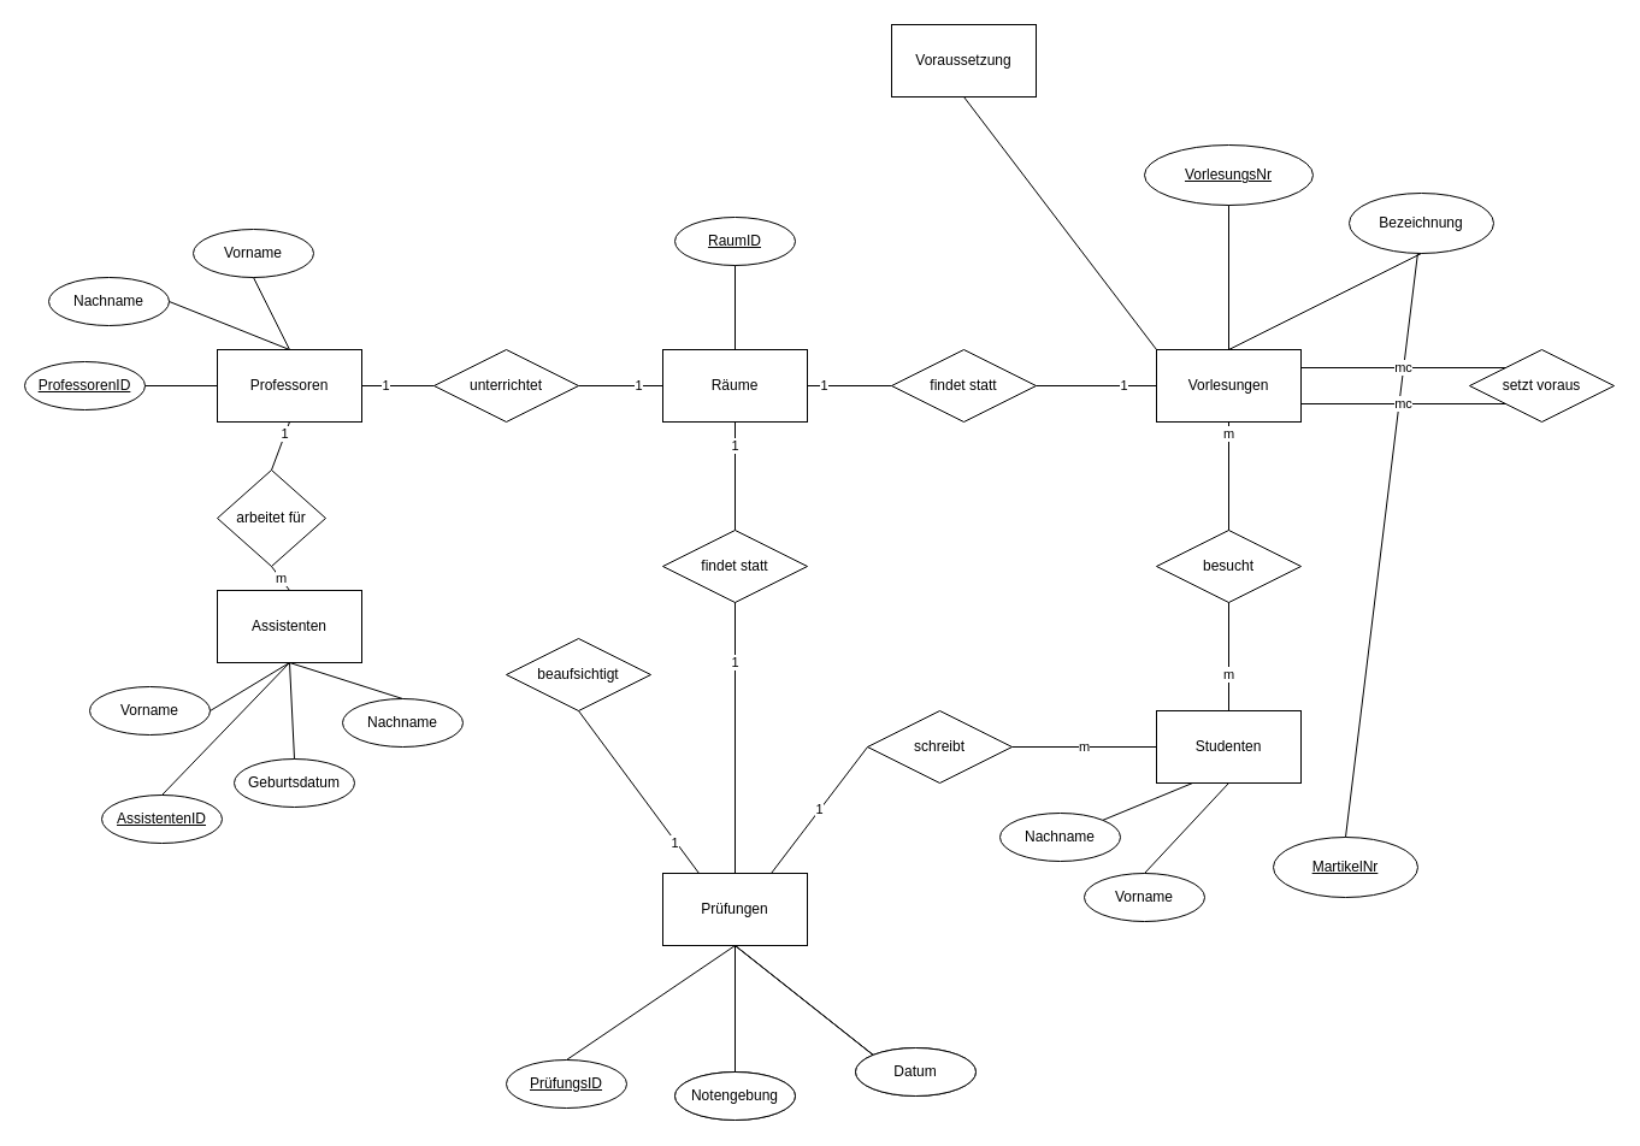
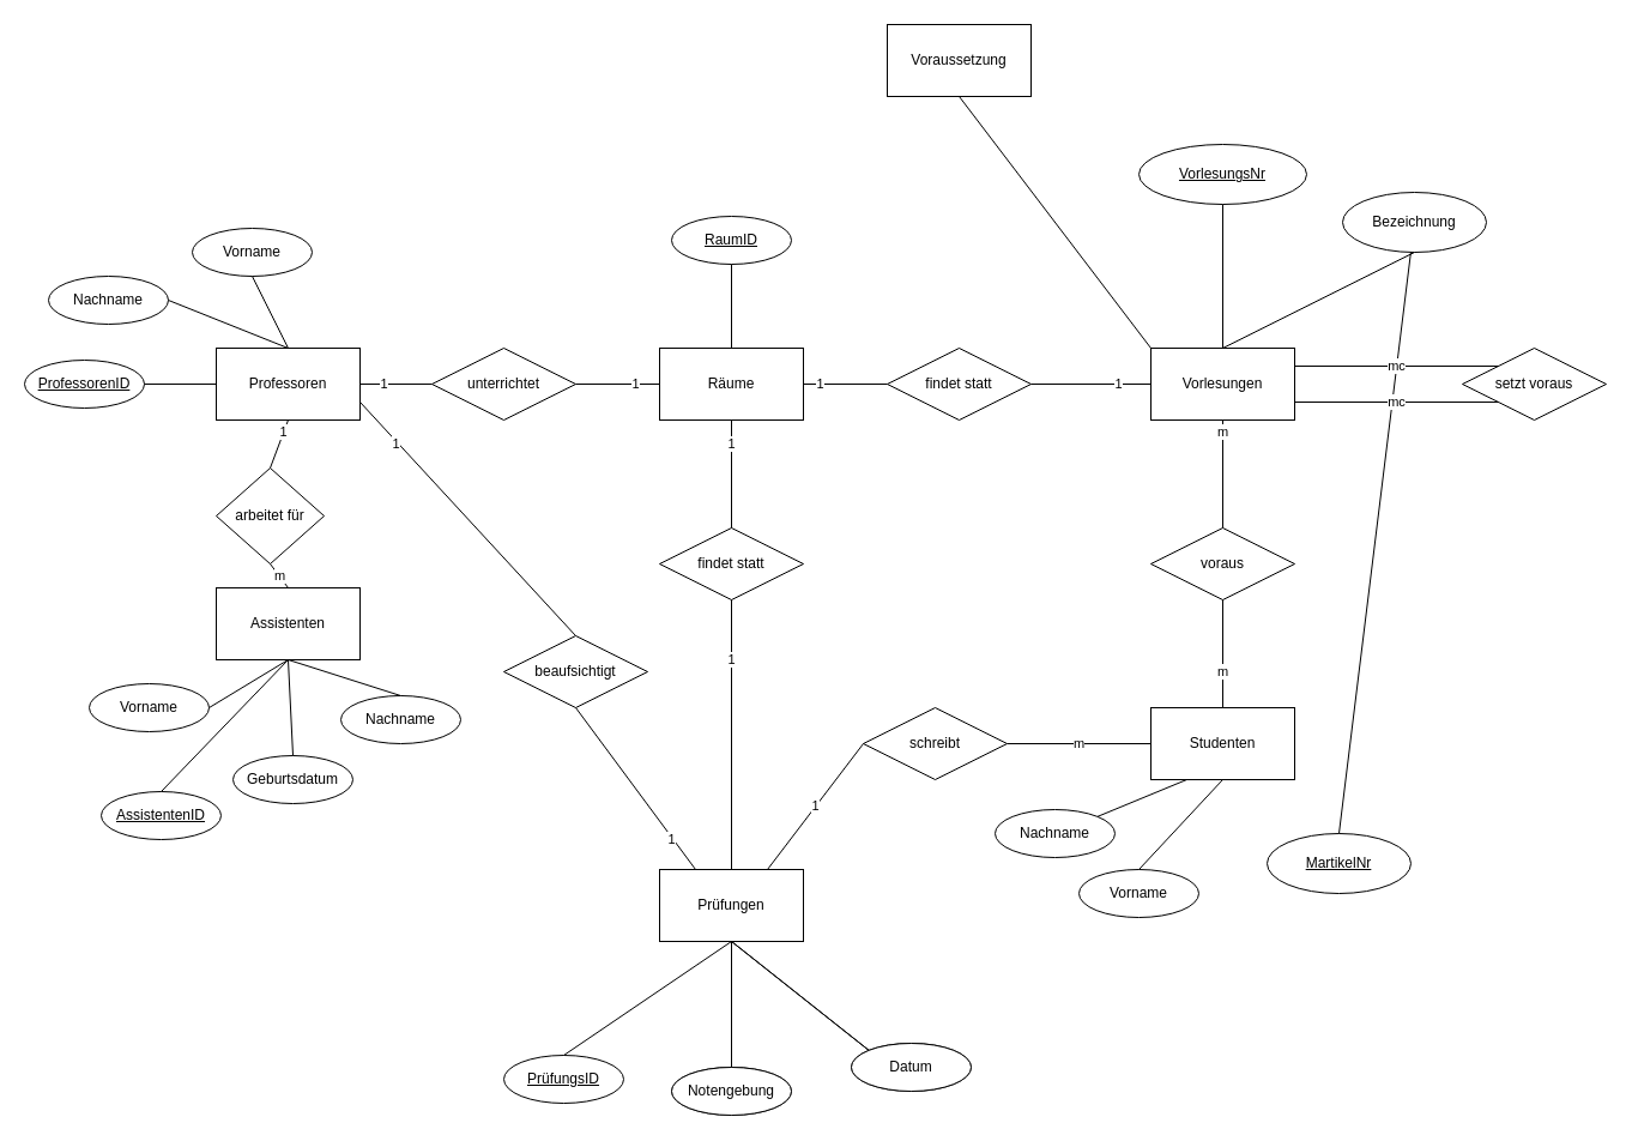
  <mxCell id="0" />
  <mxCell id="1" parent="0" />
  <mxCell id="2" value="Studenten" style="rounded=0;whiteSpace=wrap;html=1;" parent="1" vertex="1"><mxGeometry x="960" y="590" width="120" height="60" as="geometry" /></mxCell>
  <mxCell id="3" value="Professoren" style="rounded=0;whiteSpace=wrap;html=1;" parent="1" vertex="1"><mxGeometry x="180" y="290" width="120" height="60" as="geometry" /></mxCell>
  <mxCell id="4" value="Assistenten" style="rounded=0;whiteSpace=wrap;html=1;" parent="1" vertex="1"><mxGeometry x="180" y="490" width="120" height="60" as="geometry" /></mxCell>
  <mxCell id="5" value="Räume" style="rounded=0;whiteSpace=wrap;html=1;" parent="1" vertex="1"><mxGeometry x="550" y="290" width="120" height="60" as="geometry" /></mxCell>
  <mxCell id="6" value="Prüfungen" style="rounded=0;whiteSpace=wrap;html=1;" parent="1" vertex="1"><mxGeometry x="550" y="725" width="120" height="60" as="geometry" /></mxCell>
  <mxCell id="7" value="Vorlesungen" style="rounded=0;whiteSpace=wrap;html=1;" parent="1" vertex="1"><mxGeometry x="960" y="290" width="120" height="60" as="geometry" /></mxCell>
  <mxCell id="8" value="VorlesungsNr" style="ellipse;whiteSpace=wrap;html=1;align=center;fontStyle=4;" parent="1" vertex="1"><mxGeometry x="950" y="120" width="140" height="50" as="geometry" /></mxCell>
  <mxCell id="9" value="Bezeichnung" style="ellipse;whiteSpace=wrap;html=1;align=center;" parent="1" vertex="1"><mxGeometry x="1120" y="160" width="120" height="50" as="geometry" /></mxCell>
  <mxCell id="10" value="" style="endArrow=none;html=1;rounded=0;exitX=0.5;exitY=1;exitDx=0;exitDy=0;entryX=0.5;entryY=0;entryDx=0;entryDy=0;" parent="1" source="8" target="7" edge="1"><mxGeometry relative="1" as="geometry"><mxPoint x="460" y="510" as="sourcePoint" /><mxPoint x="620" y="510" as="targetPoint" /></mxGeometry></mxCell>
  <mxCell id="11" value="" style="endArrow=none;html=1;rounded=0;exitX=0.5;exitY=1;exitDx=0;exitDy=0;entryX=0.5;entryY=0;entryDx=0;entryDy=0;" parent="1" source="9" target="7" edge="1"><mxGeometry relative="1" as="geometry"><mxPoint x="1160" y="330" as="sourcePoint" /><mxPoint x="1320" y="330" as="targetPoint" /></mxGeometry></mxCell>
  <mxCell id="12" value="Vorname" style="ellipse;whiteSpace=wrap;html=1;align=center;" parent="1" vertex="1"><mxGeometry x="160" y="190" width="100" height="40" as="geometry" /></mxCell>
  <mxCell id="13" value="Nachname" style="ellipse;whiteSpace=wrap;html=1;align=center;" parent="1" vertex="1"><mxGeometry x="40" y="230" width="100" height="40" as="geometry" /></mxCell>
  <mxCell id="14" value="MartikelNr" style="ellipse;whiteSpace=wrap;html=1;align=center;fontStyle=4;" parent="1" vertex="1"><mxGeometry x="1057" y="695" width="120" height="50" as="geometry" /></mxCell>
  <mxCell id="15" value="Vorname" style="ellipse;whiteSpace=wrap;html=1;align=center;" parent="1" vertex="1"><mxGeometry x="900" y="725" width="100" height="40" as="geometry" /></mxCell>
  <mxCell id="16" value="Nachname" style="ellipse;whiteSpace=wrap;html=1;align=center;" parent="1" vertex="1"><mxGeometry x="830" y="675" width="100" height="40" as="geometry" /></mxCell>
  <mxCell id="17" value="Geburtsdatum" style="ellipse;whiteSpace=wrap;html=1;align=center;" parent="1" vertex="1"><mxGeometry x="194" y="630" width="100" height="40" as="geometry" /></mxCell>
  <mxCell id="18" value="Notengebung" style="ellipse;whiteSpace=wrap;html=1;align=center;" parent="1" vertex="1"><mxGeometry x="560" y="890" width="100" height="40" as="geometry" /></mxCell>
  <mxCell id="19" value="Datum" style="ellipse;whiteSpace=wrap;html=1;align=center;" parent="1" vertex="1"><mxGeometry x="710" y="870" width="100" height="40" as="geometry" /></mxCell>
  <mxCell id="20" value="Vorname" style="ellipse;whiteSpace=wrap;html=1;align=center;" parent="1" vertex="1"><mxGeometry x="74" y="570" width="100" height="40" as="geometry" /></mxCell>
  <mxCell id="21" value="Nachname" style="ellipse;whiteSpace=wrap;html=1;align=center;" parent="1" vertex="1"><mxGeometry x="284" y="580" width="100" height="40" as="geometry" /></mxCell>
  <mxCell id="22" value="" style="endArrow=none;html=1;rounded=0;exitX=0.5;exitY=1;exitDx=0;exitDy=0;entryX=0.5;entryY=0;entryDx=0;entryDy=0;" parent="1" source="12" target="3" edge="1"><mxGeometry relative="1" as="geometry"><mxPoint x="350" y="420" as="sourcePoint" /><mxPoint x="510" y="420" as="targetPoint" /></mxGeometry></mxCell>
  <mxCell id="23" value="" style="endArrow=none;html=1;rounded=0;exitX=1;exitY=0.5;exitDx=0;exitDy=0;entryX=0.5;entryY=0;entryDx=0;entryDy=0;" parent="1" source="13" target="3" edge="1"><mxGeometry relative="1" as="geometry"><mxPoint x="110" y="330" as="sourcePoint" /><mxPoint x="270" y="330" as="targetPoint" /></mxGeometry></mxCell>
  <mxCell id="24" value="" style="endArrow=none;html=1;rounded=0;exitX=0.5;exitY=1;exitDx=0;exitDy=0;entryX=0.5;entryY=0;entryDx=0;entryDy=0;" parent="1" source="6" target="18" edge="1"><mxGeometry relative="1" as="geometry"><mxPoint x="360" y="545" as="sourcePoint" /><mxPoint x="520" y="545" as="targetPoint" /></mxGeometry></mxCell>
  <mxCell id="25" value="" style="endArrow=none;html=1;rounded=0;exitX=0.5;exitY=1;exitDx=0;exitDy=0;entryX=0;entryY=0;entryDx=0;entryDy=0;" parent="1" source="6" target="19" edge="1"><mxGeometry relative="1" as="geometry"><mxPoint x="730" y="745" as="sourcePoint" /><mxPoint x="890" y="745" as="targetPoint" /></mxGeometry></mxCell>
  <mxCell id="26" value="" style="endArrow=none;html=1;rounded=0;exitX=0.5;exitY=1;exitDx=0;exitDy=0;entryX=0.5;entryY=0;entryDx=0;entryDy=0;" parent="1" source="4" target="21" edge="1"><mxGeometry relative="1" as="geometry"><mxPoint x="374" y="550" as="sourcePoint" /><mxPoint x="534" y="550" as="targetPoint" /></mxGeometry></mxCell>
  <mxCell id="27" value="" style="endArrow=none;html=1;rounded=0;exitX=0.5;exitY=1;exitDx=0;exitDy=0;entryX=0.5;entryY=0;entryDx=0;entryDy=0;" parent="1" source="4" target="17" edge="1"><mxGeometry relative="1" as="geometry"><mxPoint x="254" y="670" as="sourcePoint" /><mxPoint x="414" y="670" as="targetPoint" /></mxGeometry></mxCell>
  <mxCell id="28" value="" style="endArrow=none;html=1;rounded=0;exitX=1;exitY=0.5;exitDx=0;exitDy=0;entryX=0.5;entryY=1;entryDx=0;entryDy=0;" parent="1" source="20" target="4" edge="1"><mxGeometry relative="1" as="geometry"><mxPoint x="164" y="440" as="sourcePoint" /><mxPoint x="324" y="440" as="targetPoint" /></mxGeometry></mxCell>
  <mxCell id="29" value="" style="endArrow=none;html=1;rounded=0;exitX=1;exitY=0;exitDx=0;exitDy=0;entryX=0.25;entryY=1;entryDx=0;entryDy=0;" parent="1" source="16" target="2" edge="1"><mxGeometry relative="1" as="geometry"><mxPoint x="940" y="415" as="sourcePoint" /><mxPoint x="1100" y="415" as="targetPoint" /></mxGeometry></mxCell>
  <mxCell id="30" value="" style="endArrow=none;html=1;rounded=0;exitX=0.5;exitY=0;exitDx=0;exitDy=0;entryX=0.5;entryY=1;entryDx=0;entryDy=0;" parent="1" source="15" target="2" edge="1"><mxGeometry relative="1" as="geometry"><mxPoint x="890" y="495" as="sourcePoint" /><mxPoint x="1030" y="665" as="targetPoint" /></mxGeometry></mxCell>
  <mxCell id="31" value="" style="endArrow=none;html=1;rounded=0;exitX=0.5;exitY=0;exitDx=0;exitDy=0;" parent="1" source="14" target="9" edge="1"><mxGeometry relative="1" as="geometry"><mxPoint x="1210" y="525" as="sourcePoint" /><mxPoint x="1370" y="525" as="targetPoint" /></mxGeometry></mxCell>
  <mxCell id="32" value="ProfessorenID" style="ellipse;whiteSpace=wrap;html=1;align=center;fontStyle=4;" parent="1" vertex="1"><mxGeometry x="20" y="300" width="100" height="40" as="geometry" /></mxCell>
  <mxCell id="33" value="AssistentenID" style="ellipse;whiteSpace=wrap;html=1;align=center;fontStyle=4;" parent="1" vertex="1"><mxGeometry x="84" y="660" width="100" height="40" as="geometry" /></mxCell>
  <mxCell id="34" value="RaumID" style="ellipse;whiteSpace=wrap;html=1;align=center;fontStyle=4;" parent="1" vertex="1"><mxGeometry x="560" y="180" width="100" height="40" as="geometry" /></mxCell>
  <mxCell id="35" value="PrüfungsID" style="ellipse;whiteSpace=wrap;html=1;align=center;fontStyle=4;" parent="1" vertex="1"><mxGeometry x="420" y="880" width="100" height="40" as="geometry" /></mxCell>
  <mxCell id="36" value="" style="endArrow=none;html=1;rounded=0;exitX=0.5;exitY=0;exitDx=0;exitDy=0;entryX=0.5;entryY=1;entryDx=0;entryDy=0;" parent="1" source="35" target="6" edge="1"><mxGeometry relative="1" as="geometry"><mxPoint x="440" y="755" as="sourcePoint" /><mxPoint x="600" y="755" as="targetPoint" /></mxGeometry></mxCell>
  <mxCell id="37" value="" style="endArrow=none;html=1;rounded=0;exitX=0.5;exitY=1;exitDx=0;exitDy=0;entryX=0.5;entryY=0;entryDx=0;entryDy=0;" parent="1" source="34" target="5" edge="1"><mxGeometry relative="1" as="geometry"><mxPoint x="550" y="490" as="sourcePoint" /><mxPoint x="710" y="490" as="targetPoint" /></mxGeometry></mxCell>
  <mxCell id="38" value="" style="endArrow=none;html=1;rounded=0;exitX=0.5;exitY=0;exitDx=0;exitDy=0;entryX=0.5;entryY=1;entryDx=0;entryDy=0;" parent="1" source="33" target="4" edge="1"><mxGeometry relative="1" as="geometry"><mxPoint x="254" y="730" as="sourcePoint" /><mxPoint x="414" y="730" as="targetPoint" /></mxGeometry></mxCell>
  <mxCell id="39" value="" style="endArrow=none;html=1;rounded=0;exitX=1;exitY=0.5;exitDx=0;exitDy=0;entryX=0;entryY=0.5;entryDx=0;entryDy=0;" parent="1" source="32" target="3" edge="1"><mxGeometry relative="1" as="geometry"><mxPoint x="200" y="500" as="sourcePoint" /><mxPoint x="360" y="500" as="targetPoint" /></mxGeometry></mxCell>
  <mxCell id="40" value="findet statt" style="shape=rhombus;perimeter=rhombusPerimeter;whiteSpace=wrap;html=1;align=center;" parent="1" vertex="1"><mxGeometry x="740" y="290" width="120" height="60" as="geometry" /></mxCell>
  <mxCell id="41" value="1" style="endArrow=none;html=1;rounded=0;exitX=1;exitY=0.5;exitDx=0;exitDy=0;entryX=0;entryY=0.5;entryDx=0;entryDy=0;" parent="1" source="5" target="40" edge="1"><mxGeometry x="-0.6" relative="1" as="geometry"><mxPoint x="880" y="290" as="sourcePoint" /><mxPoint x="1040" y="290" as="targetPoint" /><mxPoint as="offset" /></mxGeometry></mxCell>
  <mxCell id="42" value="1" style="endArrow=none;html=1;rounded=0;exitX=1;exitY=0.5;exitDx=0;exitDy=0;entryX=0;entryY=0.5;entryDx=0;entryDy=0;" parent="1" source="40" target="7" edge="1"><mxGeometry x="0.455" relative="1" as="geometry"><mxPoint x="750" y="420" as="sourcePoint" /><mxPoint x="910" y="420" as="targetPoint" /><mxPoint as="offset" /></mxGeometry></mxCell>
  <mxCell id="43" value="unterrichtet" style="shape=rhombus;perimeter=rhombusPerimeter;whiteSpace=wrap;html=1;align=center;" parent="1" vertex="1"><mxGeometry x="360" y="290" width="120" height="60" as="geometry" /></mxCell>
  <mxCell id="44" value="1" style="endArrow=none;html=1;rounded=0;exitX=1;exitY=0.5;exitDx=0;exitDy=0;entryX=0;entryY=0.5;entryDx=0;entryDy=0;" parent="1" source="3" target="43" edge="1"><mxGeometry x="-0.333" relative="1" as="geometry"><mxPoint x="330" y="370" as="sourcePoint" /><mxPoint x="490" y="370" as="targetPoint" /><mxPoint as="offset" /></mxGeometry></mxCell>
  <mxCell id="45" value="1" style="endArrow=none;html=1;rounded=0;exitX=1;exitY=0.5;exitDx=0;exitDy=0;entryX=0;entryY=0.5;entryDx=0;entryDy=0;" parent="1" source="43" target="5" edge="1"><mxGeometry x="0.429" relative="1" as="geometry"><mxPoint x="410" y="380" as="sourcePoint" /><mxPoint x="570" y="380" as="targetPoint" /><mxPoint as="offset" /></mxGeometry></mxCell>
  <mxCell id="46" value="arbeitet für" style="shape=rhombus;perimeter=rhombusPerimeter;whiteSpace=wrap;html=1;align=center;" parent="1" vertex="1"><mxGeometry x="180" y="390" width="90" height="80" as="geometry" /></mxCell>
  <mxCell id="47" value="1" style="endArrow=none;html=1;rounded=0;exitX=0.5;exitY=1;exitDx=0;exitDy=0;entryX=0.5;entryY=0;entryDx=0;entryDy=0;" parent="1" source="3" target="46" edge="1"><mxGeometry x="-0.5" relative="1" as="geometry"><mxPoint x="380" y="380" as="sourcePoint" /><mxPoint x="540" y="380" as="targetPoint" /><mxPoint as="offset" /></mxGeometry></mxCell>
  <mxCell id="48" value="m" style="endArrow=none;html=1;rounded=0;exitX=0.5;exitY=1;exitDx=0;exitDy=0;entryX=0.5;entryY=0;entryDx=0;entryDy=0;" parent="1" source="46" target="4" edge="1"><mxGeometry relative="1" as="geometry"><mxPoint x="360" y="450" as="sourcePoint" /><mxPoint x="520" y="450" as="targetPoint" /><mxPoint as="offset" /></mxGeometry></mxCell>
- <mxCell id="49" value="besucht" style="shape=rhombus;perimeter=rhombusPerimeter;whiteSpace=wrap;html=1;align=center;" parent="1" vertex="1"><mxGeometry x="960" y="440" width="120" height="60" as="geometry" /></mxCell>
+ <mxCell id="49" value="voraus" style="shape=rhombus;perimeter=rhombusPerimeter;whiteSpace=wrap;html=1;align=center;" parent="1" vertex="1"><mxGeometry x="960" y="440" width="120" height="60" as="geometry" /></mxCell>
  <mxCell id="50" value="m" style="endArrow=none;html=1;rounded=0;exitX=0.5;exitY=1;exitDx=0;exitDy=0;entryX=0.5;entryY=0;entryDx=0;entryDy=0;" parent="1" source="7" target="49" edge="1"><mxGeometry x="-0.778" relative="1" as="geometry"><mxPoint x="1120" y="420" as="sourcePoint" /><mxPoint x="1280" y="420" as="targetPoint" /><mxPoint as="offset" /></mxGeometry></mxCell>
  <mxCell id="51" value="m" style="endArrow=none;html=1;rounded=0;exitX=0.5;exitY=1;exitDx=0;exitDy=0;entryX=0.5;entryY=0;entryDx=0;entryDy=0;" parent="1" source="49" target="2" edge="1"><mxGeometry x="0.333" relative="1" as="geometry"><mxPoint x="1090" y="550" as="sourcePoint" /><mxPoint x="1250" y="550" as="targetPoint" /><mxPoint as="offset" /></mxGeometry></mxCell>
  <mxCell id="52" value="Prüfungen" style="rounded=0;whiteSpace=wrap;html=1;" parent="1" vertex="1"><mxGeometry x="550" y="725" width="120" height="60" as="geometry" /></mxCell>
  <mxCell id="53" value="Notengebung" style="ellipse;whiteSpace=wrap;html=1;align=center;" parent="1" vertex="1"><mxGeometry x="560" y="890" width="100" height="40" as="geometry" /></mxCell>
  <mxCell id="54" value="Datum" style="ellipse;whiteSpace=wrap;html=1;align=center;" parent="1" vertex="1"><mxGeometry x="710" y="870" width="100" height="40" as="geometry" /></mxCell>
  <mxCell id="55" value="" style="endArrow=none;html=1;rounded=0;exitX=0.5;exitY=1;exitDx=0;exitDy=0;entryX=0.5;entryY=0;entryDx=0;entryDy=0;" parent="1" source="52" target="53" edge="1"><mxGeometry relative="1" as="geometry"><mxPoint x="360" y="545" as="sourcePoint" /><mxPoint x="520" y="545" as="targetPoint" /></mxGeometry></mxCell>
  <mxCell id="56" value="" style="endArrow=none;html=1;rounded=0;exitX=0.5;exitY=1;exitDx=0;exitDy=0;entryX=0;entryY=0;entryDx=0;entryDy=0;" parent="1" source="52" target="54" edge="1"><mxGeometry relative="1" as="geometry"><mxPoint x="730" y="745" as="sourcePoint" /><mxPoint x="890" y="745" as="targetPoint" /></mxGeometry></mxCell>
  <mxCell id="57" value="findet statt" style="shape=rhombus;perimeter=rhombusPerimeter;whiteSpace=wrap;html=1;align=center;" parent="1" vertex="1"><mxGeometry x="550" y="440" width="120" height="60" as="geometry" /></mxCell>
  <mxCell id="58" value="1" style="endArrow=none;html=1;rounded=0;exitX=0.5;exitY=1;exitDx=0;exitDy=0;entryX=0.5;entryY=0;entryDx=0;entryDy=0;" parent="1" source="5" target="57" edge="1"><mxGeometry x="-0.556" relative="1" as="geometry"><mxPoint x="560" y="610" as="sourcePoint" /><mxPoint x="720" y="610" as="targetPoint" /><mxPoint as="offset" /></mxGeometry></mxCell>
  <mxCell id="59" value="1" style="endArrow=none;html=1;rounded=0;exitX=0.5;exitY=1;exitDx=0;exitDy=0;entryX=0.5;entryY=0;entryDx=0;entryDy=0;" parent="1" source="57" target="52" edge="1"><mxGeometry x="-0.556" relative="1" as="geometry"><mxPoint x="670" y="600" as="sourcePoint" /><mxPoint x="830" y="600" as="targetPoint" /><mxPoint as="offset" /></mxGeometry></mxCell>
  <mxCell id="60" value="schreibt" style="shape=rhombus;perimeter=rhombusPerimeter;whiteSpace=wrap;html=1;align=center;" parent="1" vertex="1"><mxGeometry x="720" y="590" width="120" height="60" as="geometry" /></mxCell>
  <mxCell id="61" value="m" style="endArrow=none;html=1;rounded=0;entryX=0;entryY=0.5;entryDx=0;entryDy=0;exitX=1;exitY=0.5;exitDx=0;exitDy=0;" parent="1" source="60" target="2" edge="1"><mxGeometry relative="1" as="geometry"><mxPoint x="670" y="570" as="sourcePoint" /><mxPoint x="830" y="570" as="targetPoint" /></mxGeometry></mxCell>
  <mxCell id="62" value="1" style="endArrow=none;html=1;rounded=0;exitX=0;exitY=0.5;exitDx=0;exitDy=0;entryX=0.75;entryY=0;entryDx=0;entryDy=0;" parent="1" source="60" target="52" edge="1"><mxGeometry relative="1" as="geometry"><mxPoint x="720" y="710" as="sourcePoint" /><mxPoint x="880" y="710" as="targetPoint" /></mxGeometry></mxCell>
  <mxCell id="63" value="beaufsichtigt" style="shape=rhombus;perimeter=rhombusPerimeter;whiteSpace=wrap;html=1;align=center;" parent="1" vertex="1"><mxGeometry x="420" y="530" width="120" height="60" as="geometry" /></mxCell>
+ <mxCell id="64" value="1" style="endArrow=none;html=1;rounded=0;exitX=1;exitY=0.75;exitDx=0;exitDy=0;entryX=0.5;entryY=0;entryDx=0;entryDy=0;" parent="1" source="3" target="63" edge="1"><mxGeometry x="-0.653" y="-2" relative="1" as="geometry"><mxPoint x="340" y="690" as="sourcePoint" /><mxPoint x="500" y="690" as="targetPoint" /><mxPoint as="offset" /></mxGeometry></mxCell>
  <mxCell id="65" value="1" style="endArrow=none;html=1;rounded=0;exitX=0.5;exitY=1;exitDx=0;exitDy=0;entryX=0.25;entryY=0;entryDx=0;entryDy=0;" parent="1" source="63" target="52" edge="1"><mxGeometry x="0.619" y="-1" relative="1" as="geometry"><mxPoint x="450" y="630" as="sourcePoint" /><mxPoint x="610" y="630" as="targetPoint" /><mxPoint as="offset" /></mxGeometry></mxCell>
  <mxCell id="66" value="setzt voraus" style="shape=rhombus;perimeter=rhombusPerimeter;whiteSpace=wrap;html=1;align=center;" parent="1" vertex="1"><mxGeometry x="1220" y="290" width="120" height="60" as="geometry" /></mxCell>
  <mxCell id="67" value="mc" style="endArrow=none;html=1;rounded=0;exitX=1;exitY=0.75;exitDx=0;exitDy=0;entryX=0;entryY=1;entryDx=0;entryDy=0;" parent="1" source="7" target="66" edge="1"><mxGeometry width="50" height="50" relative="1" as="geometry"><mxPoint x="1400" y="370" as="sourcePoint" /><mxPoint x="1450" y="320" as="targetPoint" /></mxGeometry></mxCell>
  <mxCell id="68" value="mc" style="endArrow=none;html=1;rounded=0;exitX=1;exitY=0.25;exitDx=0;exitDy=0;entryX=0;entryY=0;entryDx=0;entryDy=0;" parent="1" source="7" target="66" edge="1"><mxGeometry width="50" height="50" relative="1" as="geometry"><mxPoint x="1190" y="450" as="sourcePoint" /><mxPoint x="1240" y="400" as="targetPoint" /></mxGeometry></mxCell>
  <mxCell id="69" value="Voraussetzung" style="rounded=0;whiteSpace=wrap;html=1;" vertex="1" parent="1"><mxGeometry x="740" y="20" width="120" height="60" as="geometry" /></mxCell>
  <mxCell id="70" value="" style="endArrow=none;html=1;rounded=0;exitX=0.5;exitY=1;exitDx=0;exitDy=0;entryX=0;entryY=0;entryDx=0;entryDy=0;" edge="1" parent="1" source="69" target="7"><mxGeometry relative="1" as="geometry"><mxPoint x="740" y="200" as="sourcePoint" /><mxPoint x="900" y="200" as="targetPoint" /></mxGeometry></mxCell>
